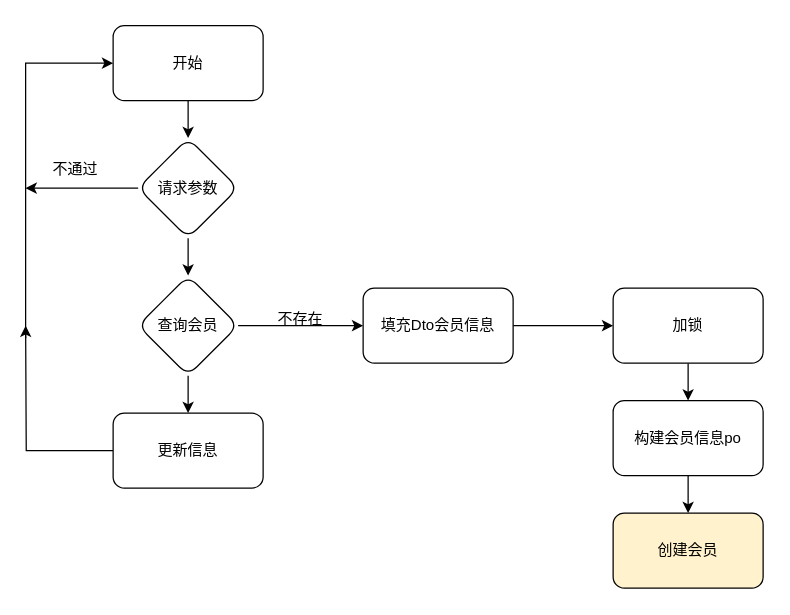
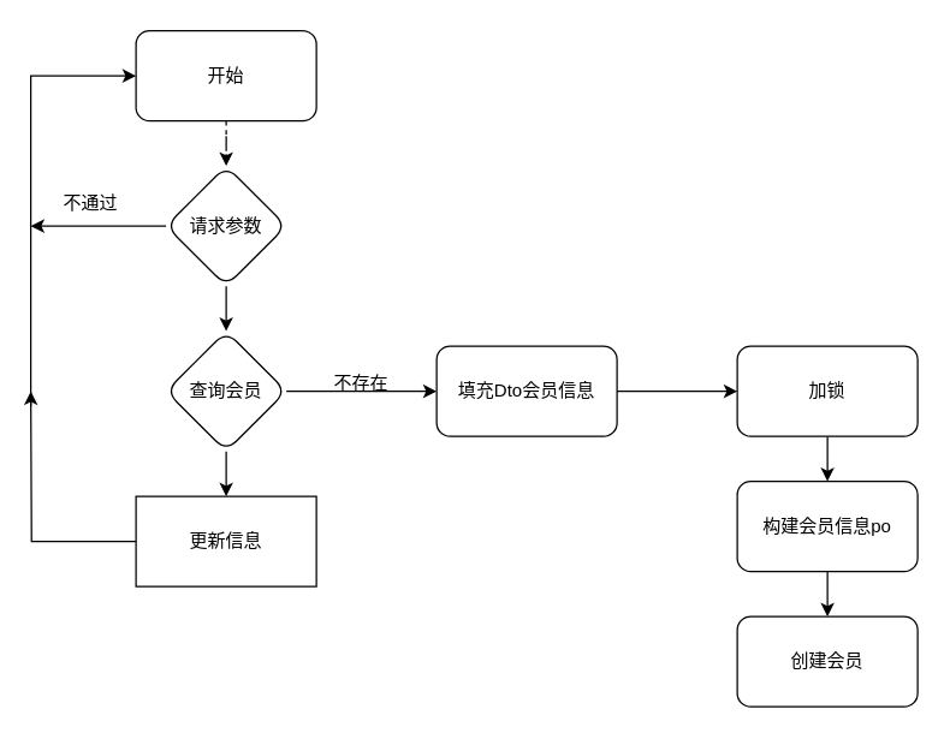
  <mxCell id="0" />
  <mxCell id="1" parent="0" />
- <mxCell id="2" value="" style="edgeStyle=orthogonalEdgeStyle;rounded=0;orthogonalLoop=1;jettySize=auto;html=1;" parent="1" source="3" target="6" edge="1"><mxGeometry relative="1" as="geometry" /></mxCell>
+ <mxCell id="2" value="" style="edgeStyle=orthogonalEdgeStyle;rounded=0;orthogonalLoop=1;jettySize=auto;html=1;dashed=1;" parent="1" source="3" target="6" edge="1"><mxGeometry relative="1" as="geometry" /></mxCell>
  <mxCell id="3" value="开始" style="rounded=1;whiteSpace=wrap;html=1;" parent="1" vertex="1"><mxGeometry x="90" y="20" width="120" height="60" as="geometry" /></mxCell>
  <mxCell id="4" value="" style="edgeStyle=orthogonalEdgeStyle;rounded=0;orthogonalLoop=1;jettySize=auto;html=1;" parent="1" source="6" target="10" edge="1"><mxGeometry relative="1" as="geometry" /></mxCell>
  <mxCell id="5" style="edgeStyle=orthogonalEdgeStyle;rounded=0;orthogonalLoop=1;jettySize=auto;html=1;" parent="1" source="6" edge="1"><mxGeometry relative="1" as="geometry"><mxPoint x="20" y="150" as="targetPoint" /></mxGeometry></mxCell>
  <mxCell id="6" value="请求参数" style="rhombus;whiteSpace=wrap;html=1;rounded=1;" parent="1" vertex="1"><mxGeometry x="110" y="110" width="80" height="80" as="geometry" /></mxCell>
  <mxCell id="7" value="" style="edgeStyle=orthogonalEdgeStyle;rounded=0;orthogonalLoop=1;jettySize=auto;html=1;" parent="1" source="10" target="12" edge="1"><mxGeometry relative="1" as="geometry" /></mxCell>
  <mxCell id="8" style="edgeStyle=orthogonalEdgeStyle;rounded=0;orthogonalLoop=1;jettySize=auto;html=1;entryX=0;entryY=0.5;entryDx=0;entryDy=0;" parent="1" target="3" edge="1"><mxGeometry relative="1" as="geometry"><mxPoint x="20" y="270" as="sourcePoint" /><Array as="points"><mxPoint x="20" y="260" /><mxPoint x="20" y="50" /></Array></mxGeometry></mxCell>
  <mxCell id="9" value="" style="edgeStyle=orthogonalEdgeStyle;rounded=0;orthogonalLoop=1;jettySize=auto;html=1;" parent="1" source="10" target="15" edge="1"><mxGeometry relative="1" as="geometry" /></mxCell>
  <mxCell id="10" value="查询会员" style="rhombus;whiteSpace=wrap;html=1;rounded=1;" parent="1" vertex="1"><mxGeometry x="110" y="220" width="80" height="80" as="geometry" /></mxCell>
  <mxCell id="11" style="edgeStyle=orthogonalEdgeStyle;rounded=0;orthogonalLoop=1;jettySize=auto;html=1;" parent="1" source="12" edge="1"><mxGeometry relative="1" as="geometry"><mxPoint x="20" y="260" as="targetPoint" /></mxGeometry></mxCell>
- <mxCell id="12" value="更新信息" style="whiteSpace=wrap;html=1;rounded=1;" parent="1" vertex="1"><mxGeometry x="90" y="330" width="120" height="60" as="geometry" /></mxCell>
+ <mxCell id="12" value="更新信息" style="whiteSpace=wrap;html=1;rounded=0;" parent="1" vertex="1"><mxGeometry x="90" y="330" width="120" height="60" as="geometry" /></mxCell>
  <mxCell id="13" value="不通过" style="text;html=1;strokeColor=none;fillColor=none;align=center;verticalAlign=middle;whiteSpace=wrap;rounded=0;" parent="1" vertex="1"><mxGeometry x="30" y="120" width="60" height="30" as="geometry" /></mxCell>
  <mxCell id="14" value="" style="edgeStyle=orthogonalEdgeStyle;rounded=0;orthogonalLoop=1;jettySize=auto;html=1;" parent="1" source="15" target="18" edge="1"><mxGeometry relative="1" as="geometry" /></mxCell>
  <mxCell id="15" value="填充Dto会员信息" style="whiteSpace=wrap;html=1;rounded=1;" parent="1" vertex="1"><mxGeometry x="290" y="230" width="120" height="60" as="geometry" /></mxCell>
  <mxCell id="16" value="不存在" style="text;html=1;strokeColor=none;fillColor=none;align=center;verticalAlign=middle;whiteSpace=wrap;rounded=0;" parent="1" vertex="1"><mxGeometry x="210" y="240" width="60" height="30" as="geometry" /></mxCell>
  <mxCell id="17" value="" style="edgeStyle=orthogonalEdgeStyle;rounded=0;orthogonalLoop=1;jettySize=auto;html=1;" parent="1" source="18" target="20" edge="1"><mxGeometry relative="1" as="geometry" /></mxCell>
  <mxCell id="18" value="加锁" style="whiteSpace=wrap;html=1;rounded=1;" parent="1" vertex="1"><mxGeometry x="490" y="230" width="120" height="60" as="geometry" /></mxCell>
  <mxCell id="19" value="" style="edgeStyle=orthogonalEdgeStyle;rounded=0;orthogonalLoop=1;jettySize=auto;html=1;" parent="1" source="20" target="21" edge="1"><mxGeometry relative="1" as="geometry" /></mxCell>
  <mxCell id="20" value="构建会员信息po" style="whiteSpace=wrap;html=1;rounded=1;" parent="1" vertex="1"><mxGeometry x="490" y="320" width="120" height="60" as="geometry" /></mxCell>
- <mxCell id="21" value="创建会员" style="whiteSpace=wrap;html=1;rounded=1;fillColor=#fff2cc;" parent="1" vertex="1"><mxGeometry x="490" y="410" width="120" height="60" as="geometry" /></mxCell>
+ <mxCell id="21" value="创建会员" style="whiteSpace=wrap;html=1;rounded=1;" parent="1" vertex="1"><mxGeometry x="490" y="410" width="120" height="60" as="geometry" /></mxCell>
